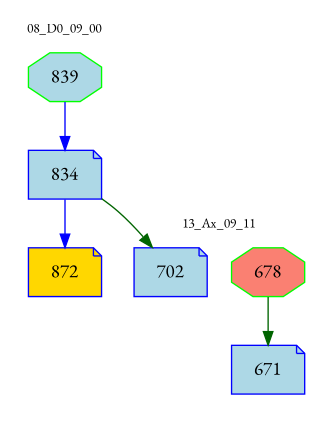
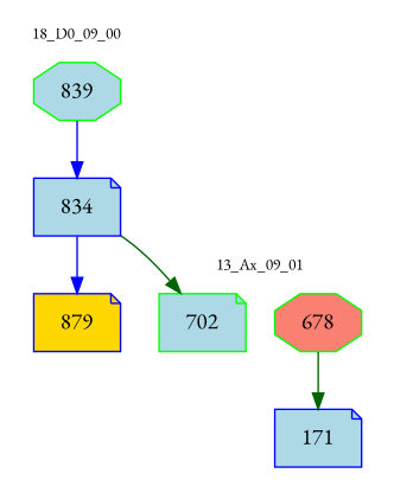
  digraph {
    fontname="EB Garamond"
    node [color=blue fillcolor=lightblue fontname="EB Garamond" shape=note style=filled]
    edge [color=darkgreen fontname="EB Garamond"]
    n1 [color=green fillcolor=salmon label=678 shape=octagon]
-   n2 [label=671]
-   n3 [label=702]
+   n2 [label=171]
+   n3 [color=green label=702]
    n4 [color=green label=839 shape=octagon]
    n5 [label=834]
-   n6 [fillcolor=gold label=872]
+   n6 [fillcolor=gold label=879]
    subgraph cluster_1 {
      color=white
      fontsize=10
-     label="13_Ax_09_11"
+     label="13_Ax_09_01"
      n1
      n2
      n3
    }
    subgraph cluster_2 {
      color=white
      fontsize=10
-     label="08_D0_09_00"
+     label="18_D0_09_00"
      n4
      n5
      n6
    }
    n1 -> n2
    n4 -> n5 [color=blue]
    n5 -> n3
    n5 -> n6 [color=blue]
  }
